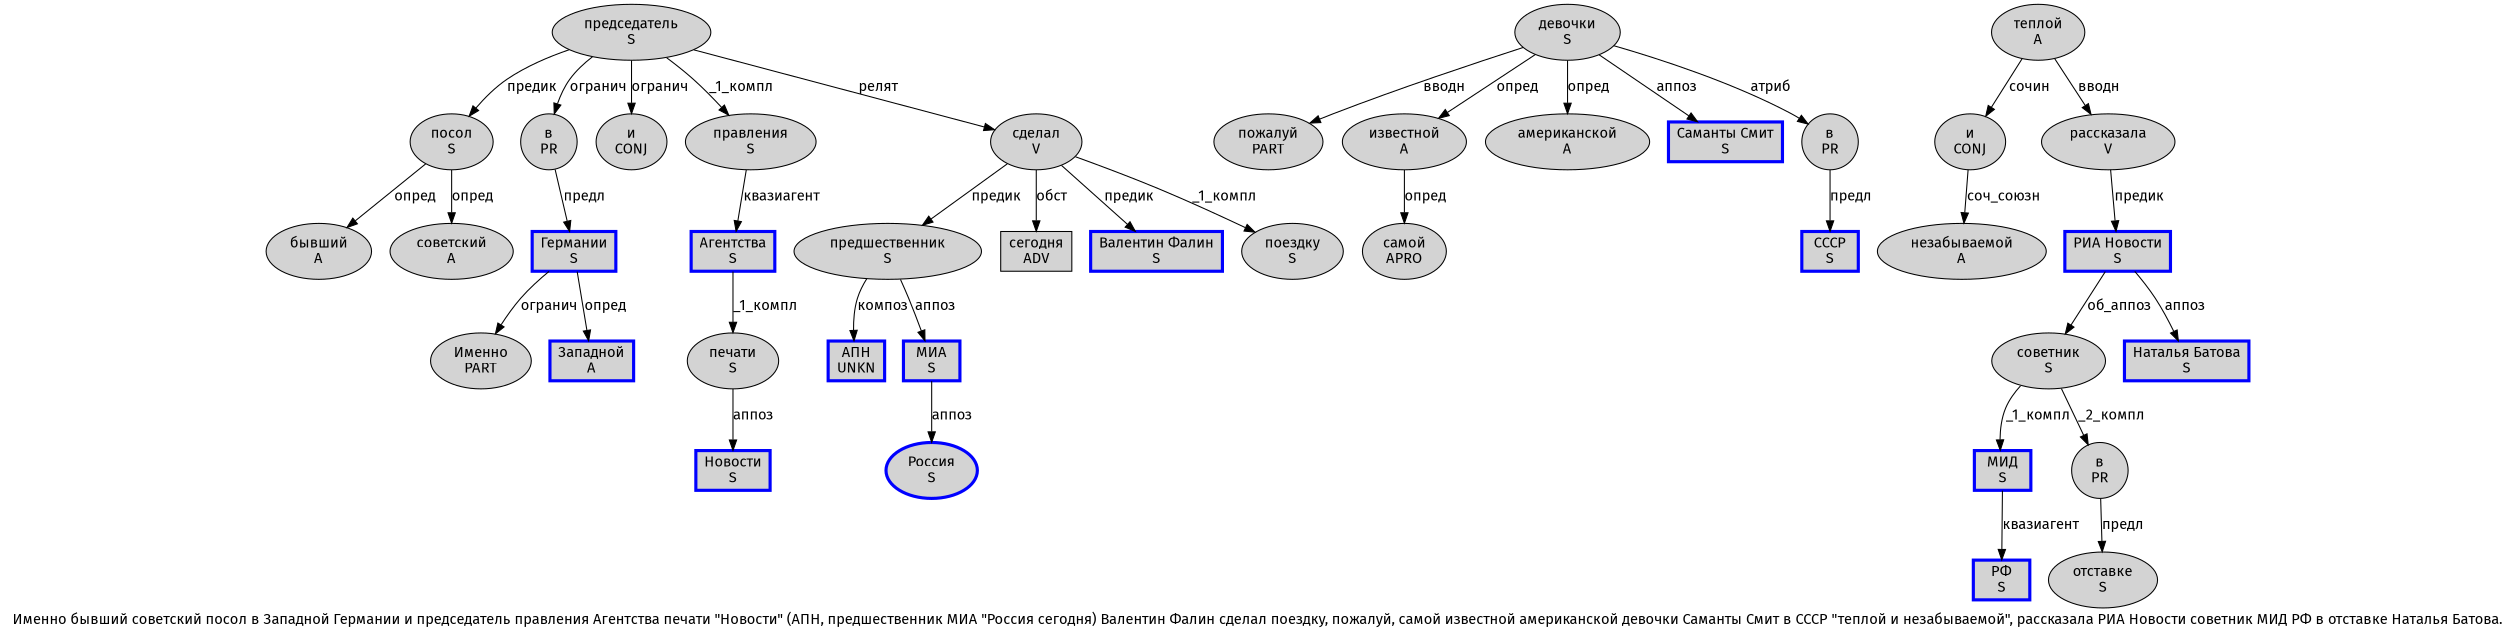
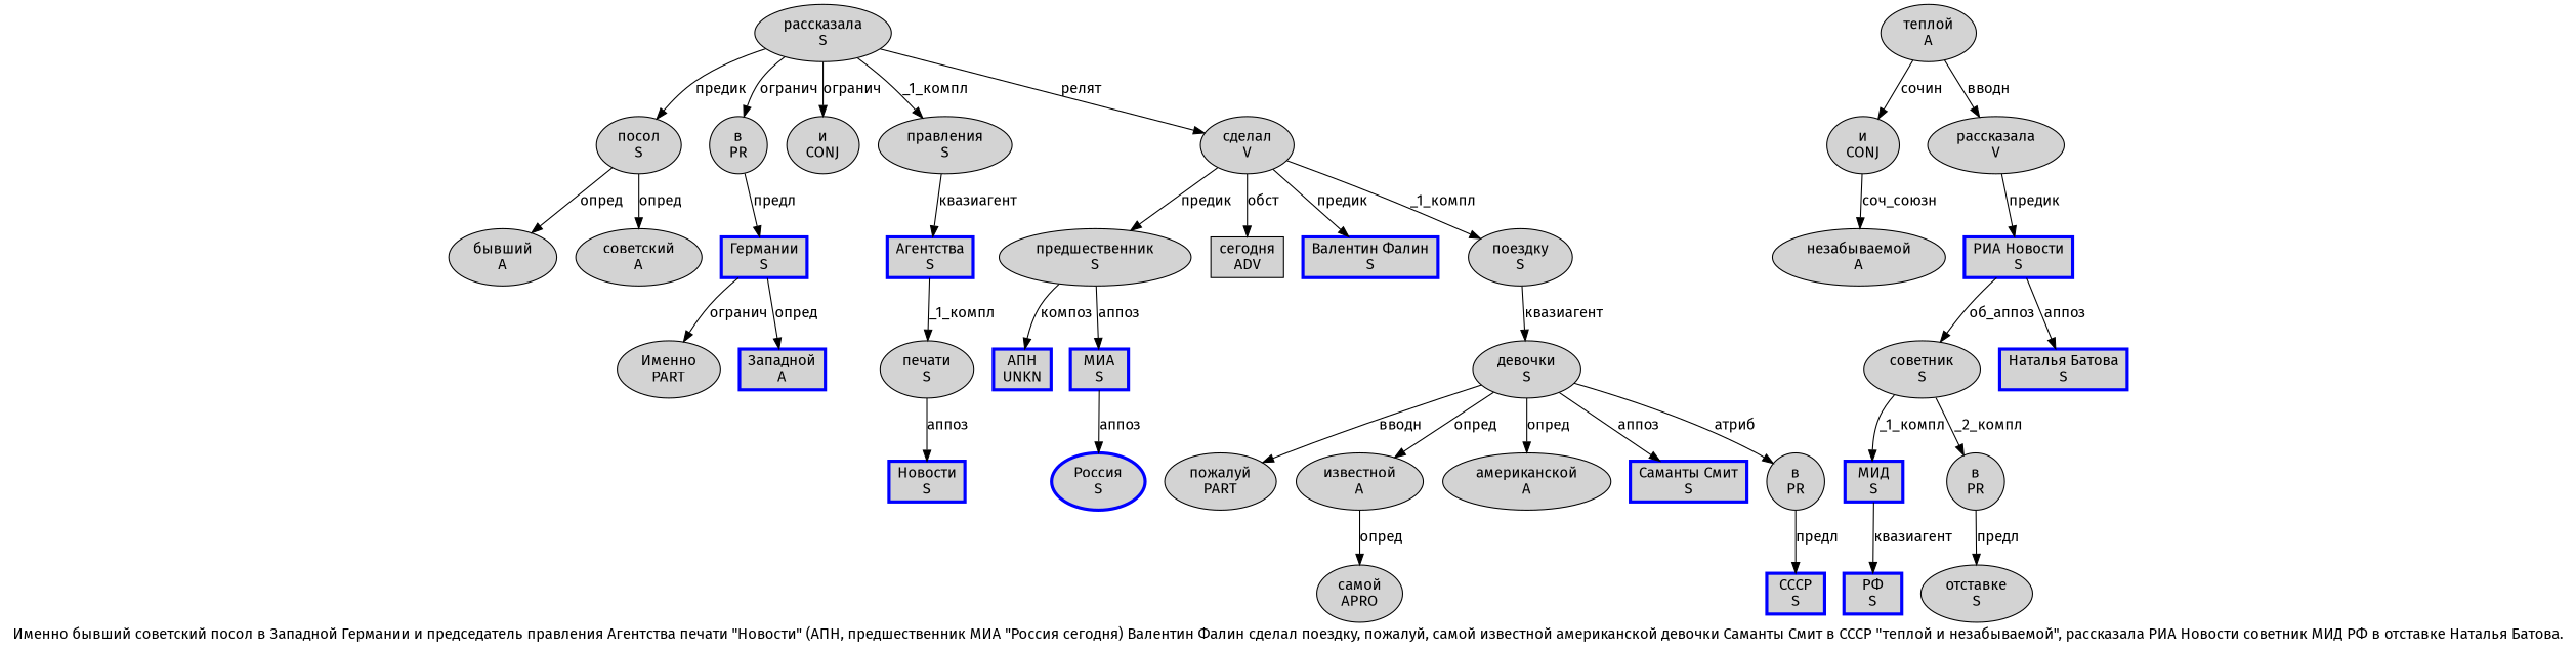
  digraph {
    fontname="Fira Sans"
    label="Именно бывший советский посол в Западной Германии и председатель правления Агентства печати \"Новости\" (АПН, предшественник МИА \"Россия сегодня) Валентин Фалин сделал поездку, пожалуй, самой известной американской девочки Саманты Смит в СССР \"теплой и незабываемой\", рассказала РИА Новости советник МИД РФ в отставке Наталья Батова."
    node [fillcolor=lightgray fontname="Fira Sans" penwidth=1 shape=ellipse style=filled]
    edge [fontname="Fira Sans"]
    n1 [label="Именно\nPART"]
    n2 [label="бывший\nA"]
    n3 [label="советский\nA"]
    n4 [label="посол\nS"]
    n5 [label="в\nPR"]
    n6 [color=blue label="Германии\nS" penwidth=3 shape=box]
    n7 [color=blue label="Западной\nA" penwidth=3 shape=box]
    n8 [label="и\nCONJ"]
-   n9 [label="председатель\nS"]
+   n9 [label="рассказала\nS"]
    n10 [label="правления\nS"]
    n11 [label="сделал\nV"]
    n12 [color=blue label="Агентства\nS" penwidth=3 shape=box]
    n13 [label="предшественник\nS"]
    n14 [label="сегодня\nADV" shape=box]
    n15 [color=blue label="Валентин Фалин\nS" penwidth=3 shape=box]
    n16 [label="поездку\nS"]
    n17 [label="печати\nS"]
    n18 [color=blue label="Новости\nS" penwidth=3 shape=box]
    n19 [color=blue label="АПН\nUNKN" penwidth=3 shape=box]
    n20 [color=blue label="МИА\nS" penwidth=3 shape=box]
    n21 [color=blue label="Россия\nS" penwidth=3]
    n22 [label="девочки\nS"]
    n23 [label="пожалуй\nPART"]
    n24 [label="известной\nA"]
    n25 [label="американской\nA"]
    n26 [color=blue label="Саманты Смит\nS" penwidth=3 shape=box]
    n27 [label="в\nPR"]
    n28 [label="самой\nAPRO"]
    n29 [color=blue label="СССР\nS" penwidth=3 shape=box]
    n30 [label="теплой\nA"]
    n31 [label="и\nCONJ"]
    n32 [label="рассказала\nV"]
    n33 [label="незабываемой\nA"]
    n34 [color=blue label="РИА Новости\nS" penwidth=3 shape=box]
    n35 [label="советник\nS"]
    n36 [color=blue label="Наталья Батова\nS" penwidth=3 shape=box]
    n37 [color=blue label="МИД\nS" penwidth=3 shape=box]
    n38 [label="в\nPR"]
    n39 [color=blue label="РФ\nS" penwidth=3 shape=box]
    n40 [label="отставке\nS"]
    n4 -> n2 [label="опред"]
    n4 -> n3 [label="опред"]
    n5 -> n6 [label="предл"]
    n6 -> n1 [label="огранич"]
    n6 -> n7 [label="опред"]
    n9 -> n4 [label="предик"]
    n9 -> n5 [label="огранич"]
    n9 -> n8 [label="огранич"]
    n9 -> n10 [label="_1_компл"]
    n9 -> n11 [label="релят"]
    n10 -> n12 [label="квазиагент"]
    n11 -> n13 [label="предик"]
    n11 -> n14 [label="обст"]
    n11 -> n15 [label="предик"]
    n11 -> n16 [label="_1_компл"]
    n12 -> n17 [label="_1_компл"]
    n13 -> n19 [label="композ"]
    n13 -> n20 [label="аппоз"]
+   n16 -> n22 [label="квазиагент"]
    n17 -> n18 [label="аппоз"]
    n20 -> n21 [label="аппоз"]
    n22 -> n23 [label="вводн"]
    n22 -> n24 [label="опред"]
    n22 -> n25 [label="опред"]
    n22 -> n26 [label="аппоз"]
    n22 -> n27 [label="атриб"]
    n24 -> n28 [label="опред"]
    n27 -> n29 [label="предл"]
    n30 -> n31 [label="сочин"]
    n30 -> n32 [label="вводн"]
    n31 -> n33 [label="соч_союзн"]
    n32 -> n34 [label="предик"]
    n34 -> n35 [label="об_аппоз"]
    n34 -> n36 [label="аппоз"]
    n35 -> n37 [label="_1_компл"]
    n35 -> n38 [label="_2_компл"]
    n37 -> n39 [label="квазиагент"]
    n38 -> n40 [label="предл"]
  }
